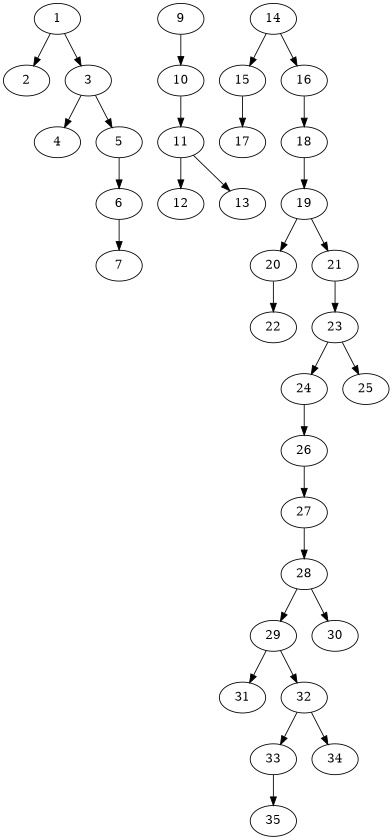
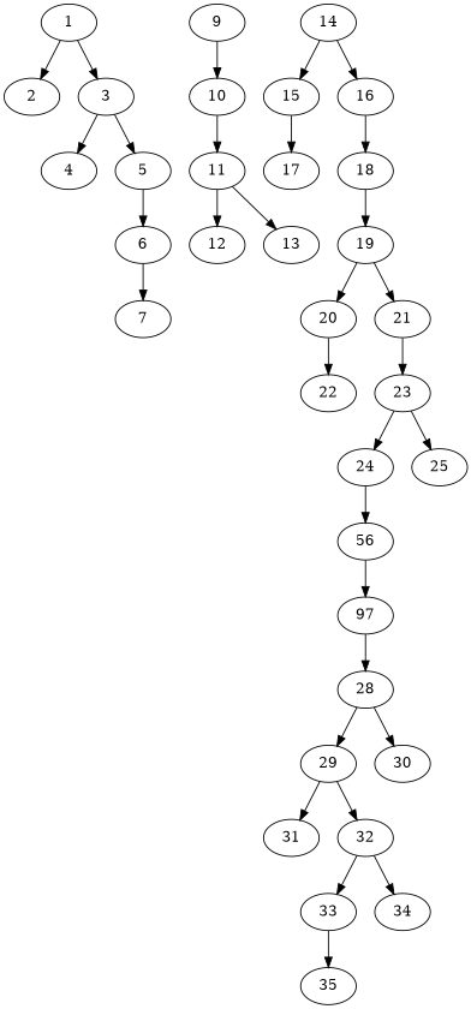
  digraph {
    node [alpha=0.12]
    1 [alpha=0.14 expect_size=12425216]
    2 [expect_size=29698048]
    3 [alpha=0.13 expect_size=28263424]
    4 [alpha=0.18 expect_size=7574528]
    5 [alpha=0.01 expect_size=42870784]
    6 [alpha=0.05 expect_size=17936384]
    7 [alpha=0.13 expect_size=48649216]
    9 [expect_size=42856448]
    10 [alpha=0.03 expect_size=42152960]
    11 [alpha=0.10 expect_size=25720832]
    12 [expect_size=10497024]
    13 [alpha=0.10 expect_size=37801984]
    14 [alpha=0.20 expect_size=21100544]
    15 [alpha=0.16 expect_size=15644672]
    16 [alpha=0.11 expect_size=18172928]
    17 [alpha=0.04 expect_size=30934016]
    18 [alpha=0.15 expect_size=14148608]
    19 [alpha=0.13 expect_size=32864256]
    20 [alpha=0.08 expect_size=13412352]
    21 [alpha=0.06 expect_size=20874240]
    22 [alpha=0.14 expect_size=45633536]
    23 [alpha=0.11 expect_size=27009024]
    24 [alpha=0.10 expect_size=50591744]
    25 [alpha=0.05 expect_size=50456576]
-   26 [alpha=0.05 expect_size=40186880]
-   27 [alpha=0.03 expect_size=18162688]
+   26 [alpha=0.05 expect_size=40186880 label=56]
+   27 [alpha=0.03 expect_size=18162688 label=97]
    28 [expect_size=26423296]
    29 [alpha=0.16 expect_size=15739904]
    30 [alpha=0.16 expect_size=47568896]
    31 [alpha=0.04 expect_size=19351552]
    32 [alpha=0.15 expect_size=32643072]
    33 [alpha=0.00 expect_size=17527808]
    34 [alpha=0.11 expect_size=44212224]
    35 [alpha=0.07 expect_size=20658176]
    1 -> 2
    1 -> 3
    3 -> 4
    3 -> 5
    5 -> 6
    6 -> 7
    9 -> 10
    10 -> 11
    11 -> 12
    11 -> 13
    14 -> 15
    14 -> 16
    15 -> 17
    16 -> 18
    18 -> 19
    19 -> 20
    19 -> 21
    20 -> 22
    21 -> 23
    23 -> 24
    23 -> 25
    24 -> 26
    26 -> 27
    27 -> 28
    28 -> 29
    28 -> 30
    29 -> 31
    29 -> 32
    32 -> 33
    32 -> 34
    33 -> 35
  }
